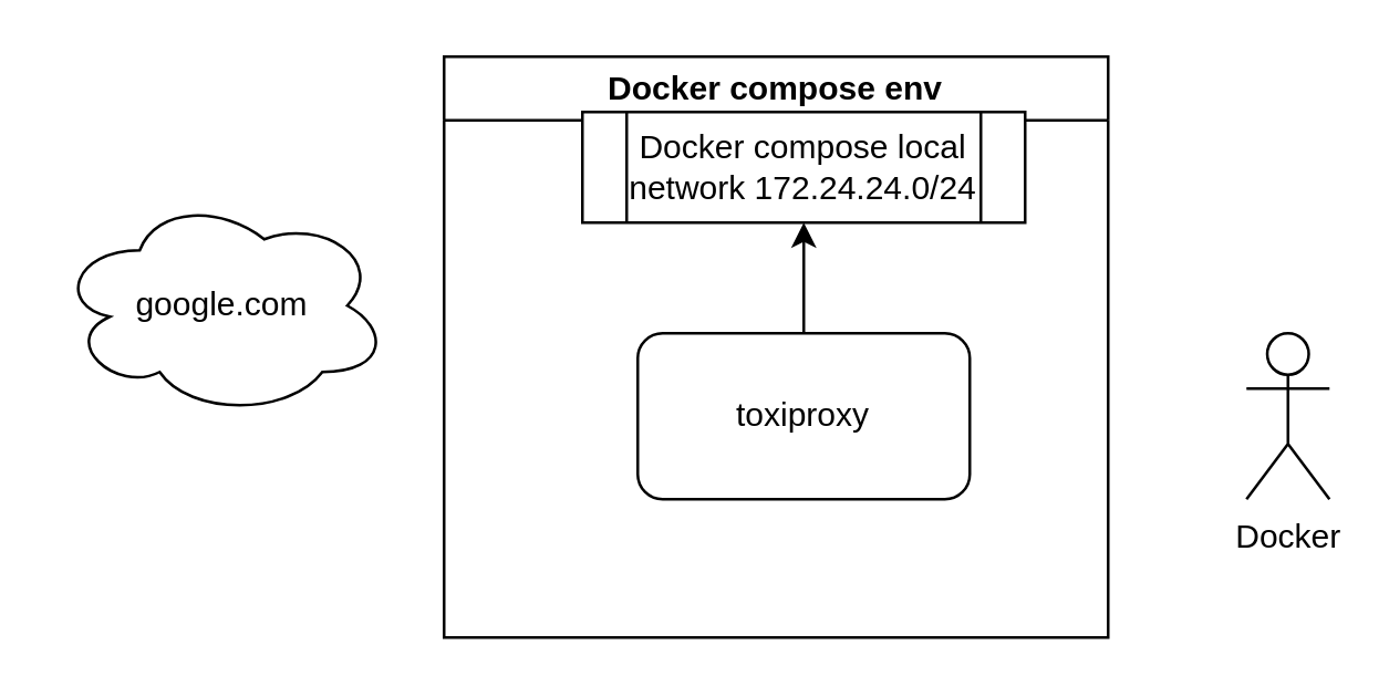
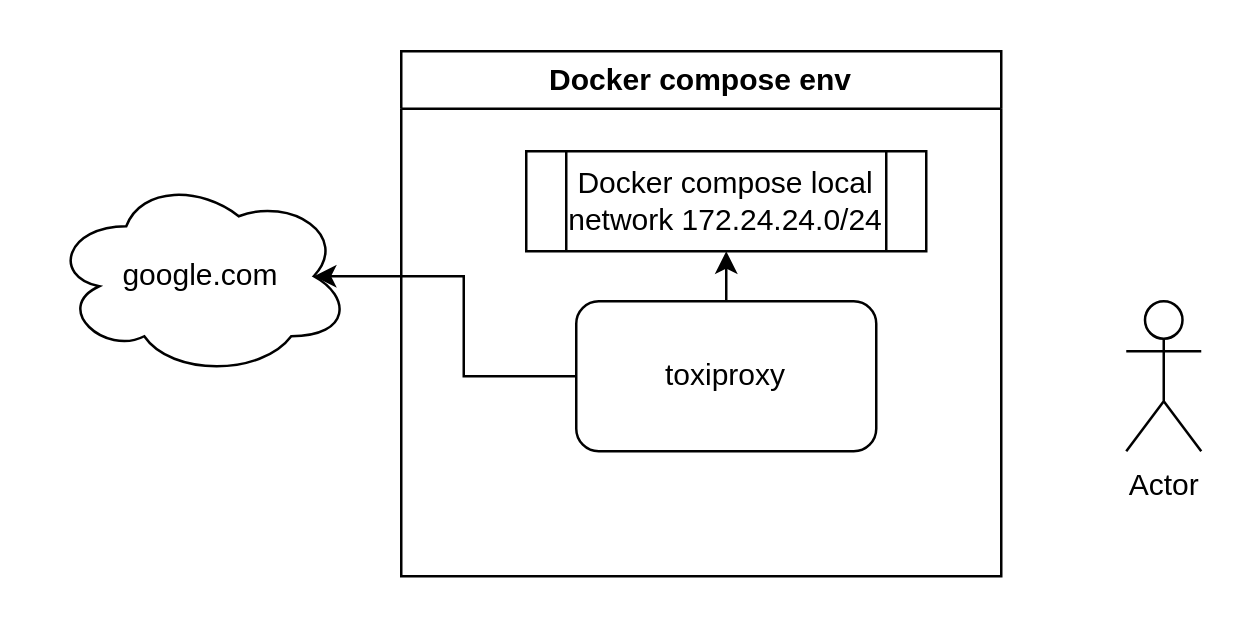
  <mxCell id="0" />
  <mxCell id="1" parent="0" />
  <mxCell id="2" value="Docker compose env" style="swimlane;whiteSpace=wrap;html=1;" parent="1" vertex="1"><mxGeometry x="160" y="20" width="240" height="210" as="geometry"><mxRectangle x="70" y="220" width="150" height="30" as="alternateBounds" /></mxGeometry></mxCell>
- <mxCell id="3" value="Docker compose local network&amp;nbsp;172.24.24.0/24" style="shape=process;whiteSpace=wrap;html=1;backgroundOutline=1;" parent="2" vertex="1"><mxGeometry x="50" y="20" width="160" height="40" as="geometry" /></mxCell>
+ <mxCell id="3" value="Docker compose local network&amp;nbsp;172.24.24.0/24" style="shape=process;whiteSpace=wrap;html=1;backgroundOutline=1;" parent="2" vertex="1"><mxGeometry x="50" y="40" width="160" height="40" as="geometry" /></mxCell>
  <mxCell id="4" style="edgeStyle=orthogonalEdgeStyle;rounded=0;orthogonalLoop=1;jettySize=auto;html=1;" parent="2" source="5" target="3" edge="1"><mxGeometry relative="1" as="geometry"><Array as="points"><mxPoint x="130" y="60" /><mxPoint x="130" y="60" /></Array></mxGeometry></mxCell>
  <mxCell id="5" value="toxiproxy" style="rounded=1;whiteSpace=wrap;html=1;" parent="2" vertex="1"><mxGeometry x="70" y="100" width="120" height="60" as="geometry" /></mxCell>
- <mxCell id="6" value="Docker" style="shape=umlActor;verticalLabelPosition=bottom;verticalAlign=top;html=1;outlineConnect=0;" parent="1" vertex="1"><mxGeometry x="450" y="120" width="30" height="60" as="geometry" /></mxCell>
+ <mxCell id="6" value="Actor" style="shape=umlActor;verticalLabelPosition=bottom;verticalAlign=top;html=1;outlineConnect=0;" parent="1" vertex="1"><mxGeometry x="450" y="120" width="30" height="60" as="geometry" /></mxCell>
  <mxCell id="7" value="google.com" style="ellipse;shape=cloud;whiteSpace=wrap;html=1;" vertex="1" parent="1"><mxGeometry x="20" y="70" width="120" height="80" as="geometry" /></mxCell>
+ <mxCell id="8" style="edgeStyle=orthogonalEdgeStyle;rounded=0;orthogonalLoop=1;jettySize=auto;html=1;entryX=0.875;entryY=0.5;entryDx=0;entryDy=0;entryPerimeter=0;" edge="1" parent="1" source="5" target="7"><mxGeometry relative="1" as="geometry" /></mxCell>
